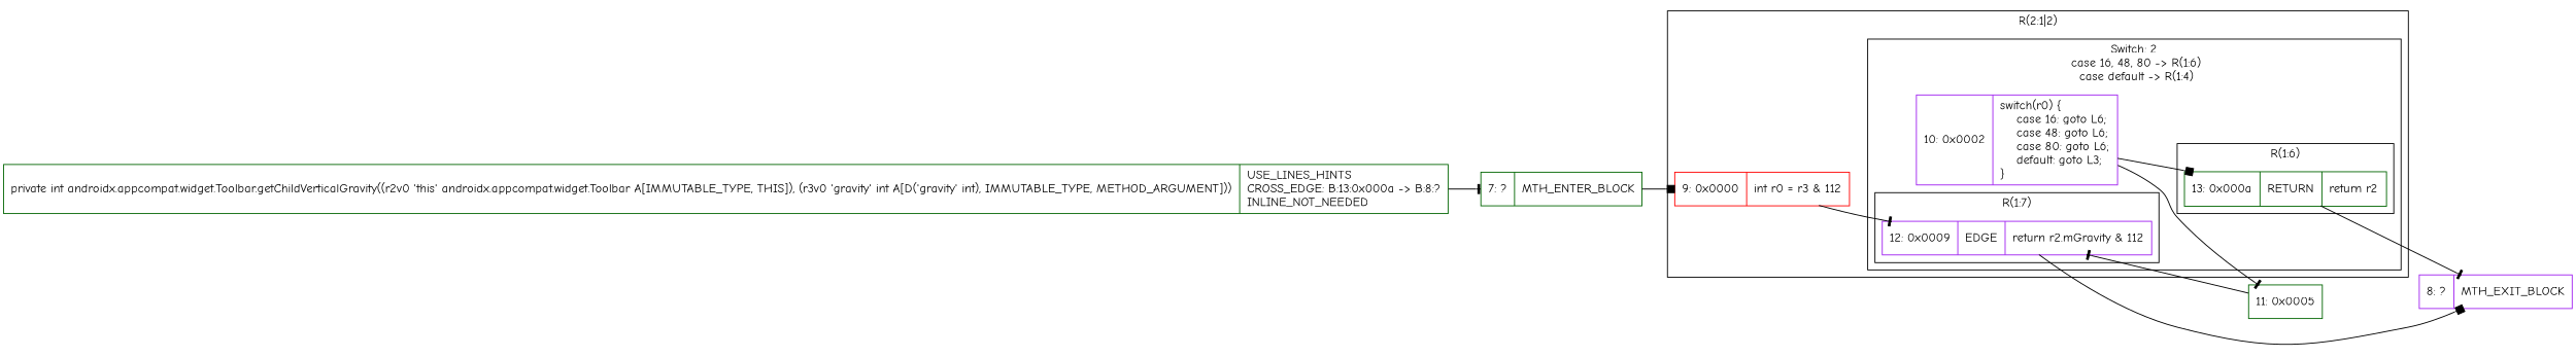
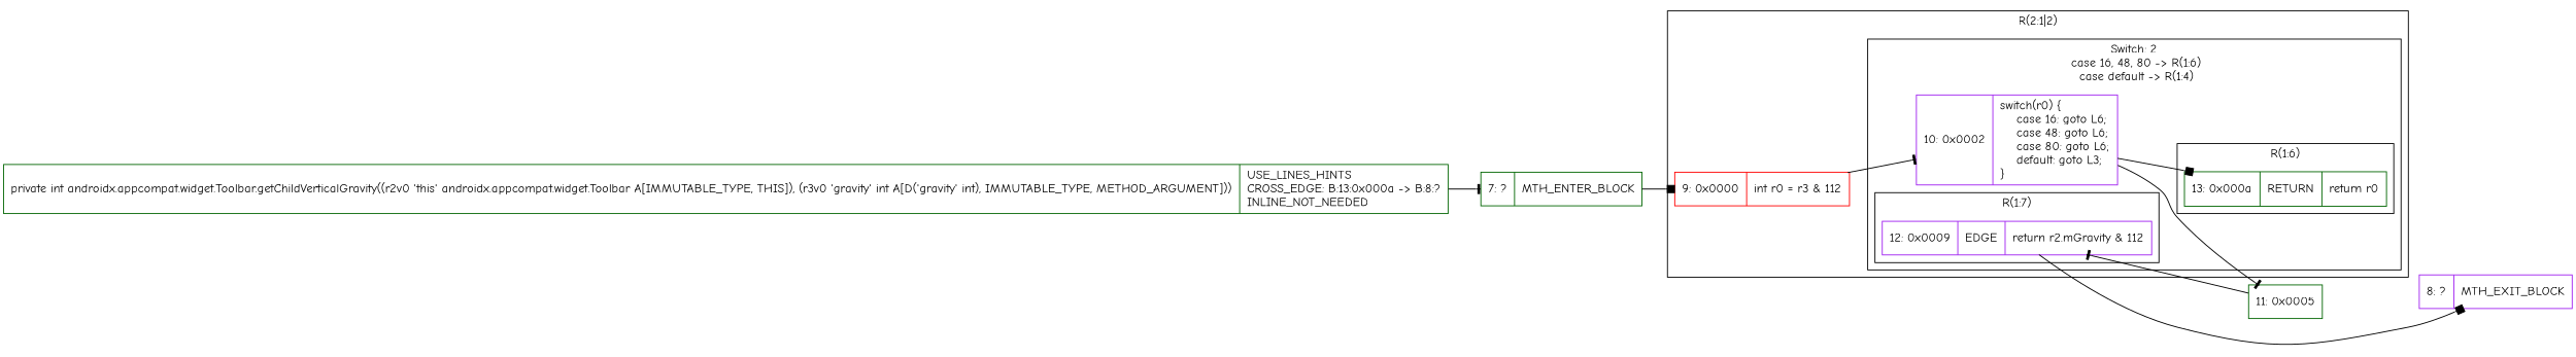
  digraph {
    fontname="Comic Neue"
    rankdir=LR
    node [color=darkgreen fontname="Comic Neue" shape=record]
    edge [arrowhead=tee fontname="Comic Neue"]
-   n1 [label="{13\:\ 0x000a|RETURN\l|return r2\l}"]
+   n1 [label="{13\:\ 0x000a|RETURN\l|return r0\l}"]
    n2 [color=purple label="{12\:\ 0x0009|EDGE\l|return r2.mGravity & 112\l}"]
    n3 [color=purple label="{10\:\ 0x0002|switch(r0) \{\l    case 16: goto L6;\l    case 48: goto L6;\l    case 80: goto L6;\l    default: goto L3;\l\}\l}"]
    n4 [color=red label="{9\:\ 0x0000|int r0 = r3 & 112\l}"]
    n5 [color=purple label="{8\:\ ?|MTH_EXIT_BLOCK\l}"]
    n6 [label="{11\:\ 0x0005}"]
    n7 [label="{7\:\ ?|MTH_ENTER_BLOCK\l}"]
    n8 [label="{private int androidx.appcompat.widget.Toolbar.getChildVerticalGravity((r2v0 'this' androidx.appcompat.widget.Toolbar A[IMMUTABLE_TYPE, THIS]), (r3v0 'gravity' int A[D('gravity' int), IMMUTABLE_TYPE, METHOD_ARGUMENT]))  | USE_LINES_HINTS\lCROSS_EDGE: B:13:0x000a \-\> B:8:?\lINLINE_NOT_NEEDED\l}"]
    subgraph cluster_1 {
      label="R(2:1|2)"
      n4
      subgraph cluster_2 {
        label="Switch: 2\n case 16, 48, 80 -> R(1:6)\n case default -> R(1:4)"
        n3
        subgraph cluster_3 {
          label="R(1:6)"
          n1
        }
        subgraph cluster_4 {
          label="R(1:7)"
          n2
        }
      }
    }
-   n1 -> n5
    n2 -> n5 [arrowhead=box]
    n3 -> n1 [arrowhead=box]
    n3 -> n6
-   n4 -> n2
+   n4 -> n3
    n6 -> n2
    n7 -> n4 [arrowhead=box]
    n8 -> n7
  }
